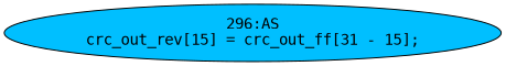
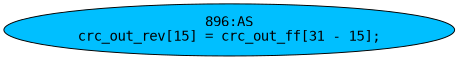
  strict digraph {
    rankdir=LR
    fontname="DejaVu Sans Mono"
-   n1 [ast="<pyverilog.vparser.ast.Assign object at 0x7f01261f36d0>" def_var="['crc_out_rev']" fillcolor=deepskyblue label="296:AS\ncrc_out_rev[15] = crc_out_ff[31 - 15];" statements="[]" style=filled typ=Assign use_var="['crc_out_ff']" fontname="DejaVu Sans Mono"]
+   n1 [ast="<pyverilog.vparser.ast.Assign object at 0x7f01261f36d0>" def_var="['crc_out_rev']" fillcolor=deepskyblue label="896:AS\ncrc_out_rev[15] = crc_out_ff[31 - 15];" statements="[]" style=filled typ=Assign use_var="['crc_out_ff']" fontname="DejaVu Sans Mono"]
  }
